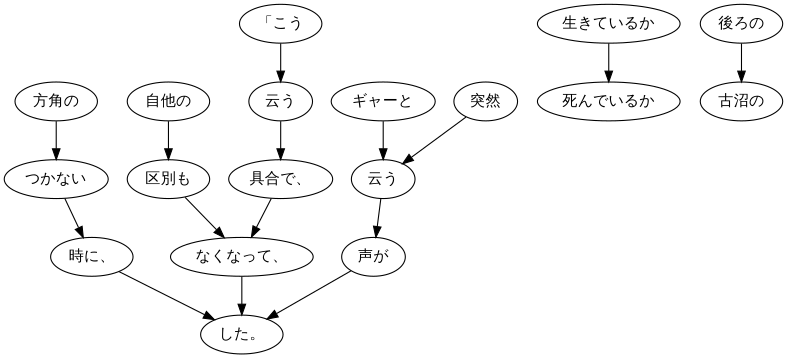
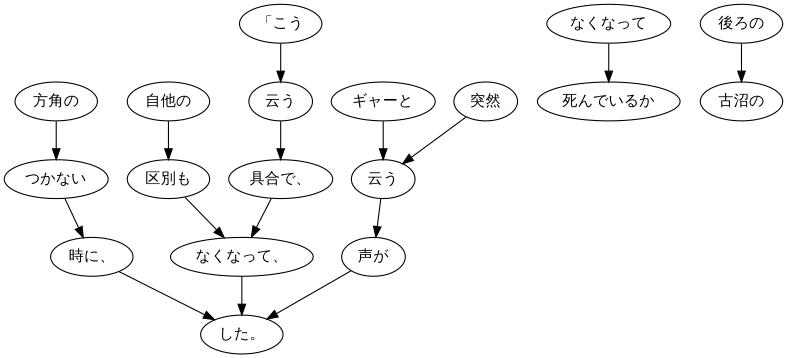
  digraph {
    fontname=Ubuntu
    node [fontname=Ubuntu]
    edge [fontname=Ubuntu]
    n1 [label="「こう"]
    n2 [label="云う"]
    n3 [label="具合で、"]
    n4 [label="なくなって、"]
    n5 [label="した。"]
    n6 [label="自他の"]
    n7 [label="区別も"]
-   n8 [label="生きているか"]
+   n8 [label="なくなって"]
    n9 [label="死んでいるか"]
    n10 [label="つかない"]
    n11 [label="時に、"]
    n12 [label="方角の"]
    n13 [label="突然"]
    n14 [label="云う"]
    n15 [label="声が"]
    n16 [label="後ろの"]
    n17 [label="古沼の"]
    n18 [label="ギャーと"]
    n1 -> n2
    n2 -> n3
    n3 -> n4
    n4 -> n5
    n6 -> n7
    n7 -> n4
    n8 -> n9
    n10 -> n11
    n11 -> n5
    n12 -> n10
    n13 -> n14
    n14 -> n15
    n15 -> n5
    n16 -> n17
    n18 -> n14
  }
